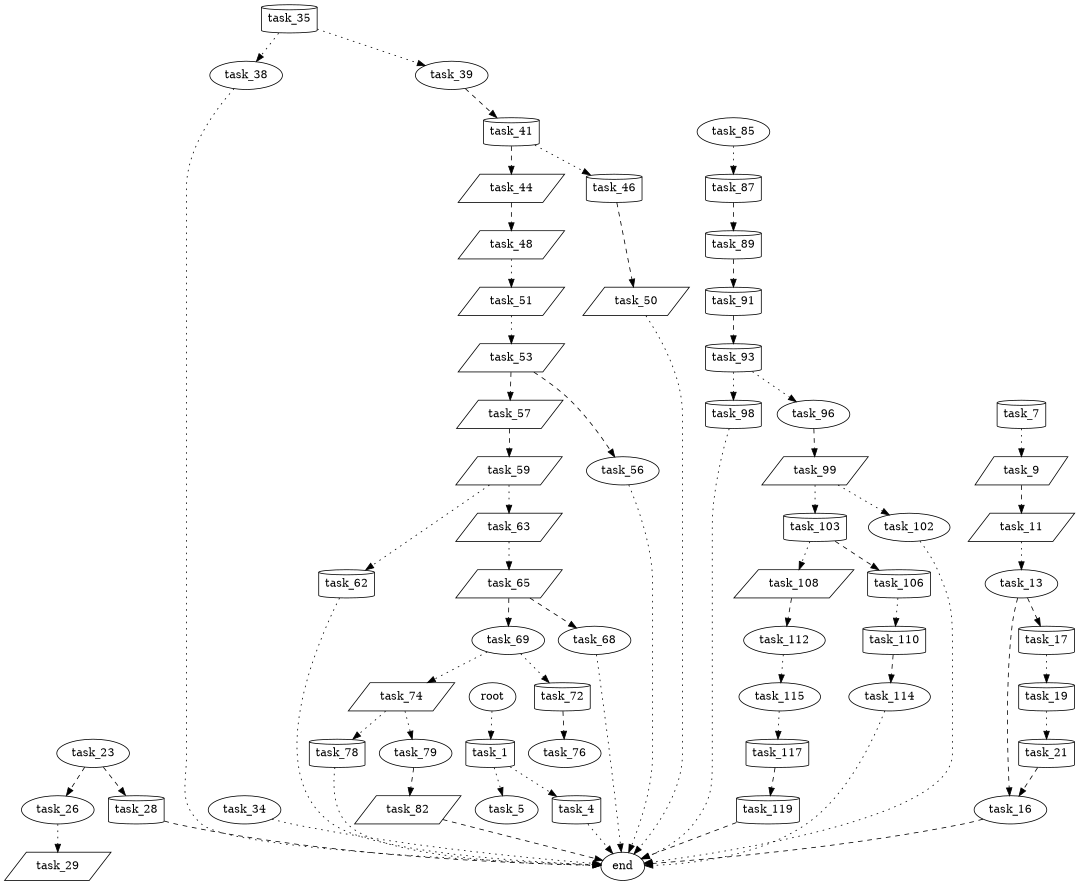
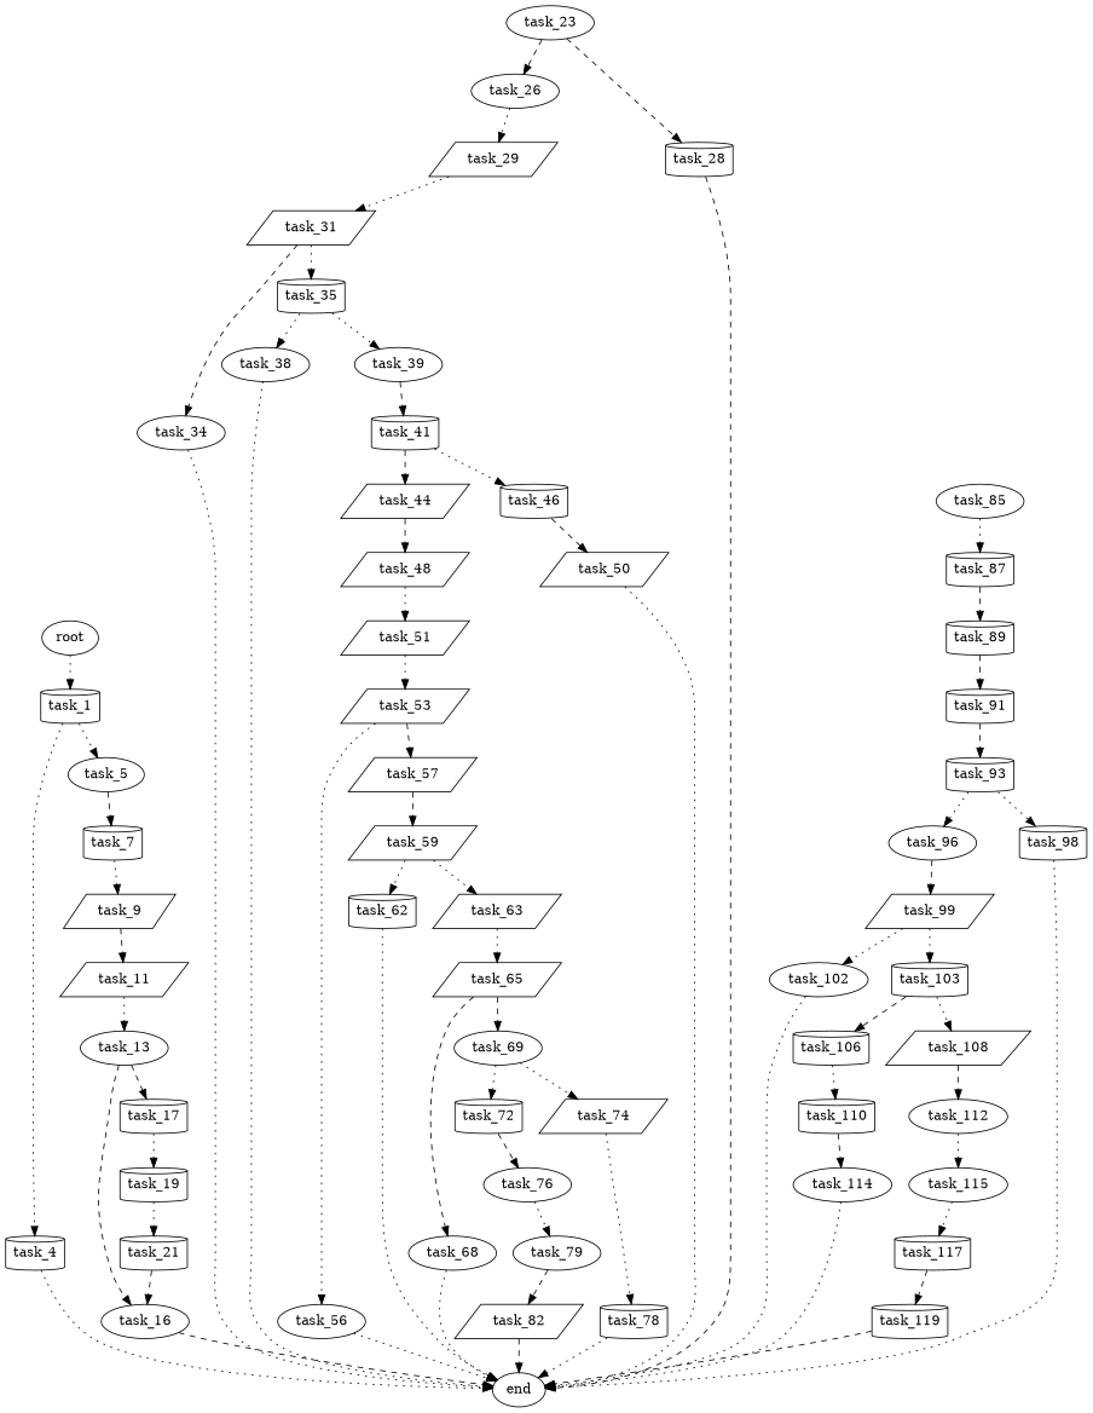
  digraph {
    node [shape=cylinder]
    edge [style=dotted]
    root [shape=ellipse]
    task_1
    task_4
    task_5 [shape=ellipse]
    end [shape=ellipse]
    task_7
    task_9 [shape=parallelogram]
    task_11 [shape=parallelogram]
    task_13 [shape=ellipse]
    task_16 [shape=ellipse]
    task_17
    task_19
    task_21
    task_23 [shape=ellipse]
    task_26 [shape=ellipse]
    task_28
    task_29 [shape=parallelogram]
+   task_31 [shape=parallelogram]
    task_34 [shape=ellipse]
    task_35
    task_38 [shape=ellipse]
    task_39 [shape=ellipse]
    task_41
    task_44 [shape=parallelogram]
    task_46
    task_48 [shape=parallelogram]
    task_50 [shape=parallelogram]
    task_51 [shape=parallelogram]
    task_53 [shape=parallelogram]
    task_56 [shape=ellipse]
    task_57 [shape=parallelogram]
    task_59 [shape=parallelogram]
    task_62
    task_63 [shape=parallelogram]
    task_65 [shape=parallelogram]
    task_68 [shape=ellipse]
    task_69 [shape=ellipse]
    task_72
    task_74 [shape=parallelogram]
    task_76 [shape=ellipse]
    task_78
    task_79 [shape=ellipse]
    task_82 [shape=parallelogram]
    task_85 [shape=ellipse]
    task_87
    task_89
    task_91
    task_93
    task_96 [shape=ellipse]
    task_98
    task_99 [shape=parallelogram]
    task_102 [shape=ellipse]
    task_103
    task_106
    task_108 [shape=parallelogram]
    task_110
    task_112 [shape=ellipse]
    task_114 [shape=ellipse]
    task_115 [shape=ellipse]
    task_117
    task_119
    root -> task_1
    task_1 -> task_4
    task_1 -> task_5
    task_4 -> end
+   task_5 -> task_7 [style=dashed]
    task_7 -> task_9
    task_9 -> task_11 [style=dashed]
    task_11 -> task_13
    task_13 -> task_16 [style=dashed]
    task_13 -> task_17 [style=dashed]
    task_16 -> end [style=dashed]
    task_17 -> task_19
    task_19 -> task_21
    task_21 -> task_16 [style=dashed]
    task_23 -> task_26 [style=dashed]
    task_23 -> task_28 [style=dashed]
    task_26 -> task_29
    task_28 -> end [style=dashed]
+   task_29 -> task_31
+   task_31 -> task_34 [style=dashed]
+   task_31 -> task_35
    task_34 -> end
    task_35 -> task_38
    task_35 -> task_39
    task_38 -> end
    task_39 -> task_41 [style=dashed]
    task_41 -> task_44 [style=dashed]
    task_41 -> task_46
    task_44 -> task_48 [style=dashed]
    task_46 -> task_50 [style=dashed]
    task_48 -> task_51
    task_50 -> end
    task_51 -> task_53
-   task_53 -> task_56 [style=dashed]
+   task_53 -> task_56
    task_53 -> task_57 [style=dashed]
    task_56 -> end
    task_57 -> task_59 [style=dashed]
    task_59 -> task_62
    task_59 -> task_63
    task_62 -> end
    task_63 -> task_65
    task_65 -> task_68 [style=dashed]
    task_65 -> task_69 [style=dashed]
    task_68 -> end
    task_69 -> task_72
    task_69 -> task_74
    task_72 -> task_76 [style=dashed]
    task_74 -> task_78
-   task_74 -> task_79
+   task_76 -> task_79
    task_78 -> end
    task_79 -> task_82 [style=dashed]
    task_82 -> end [style=dashed]
    task_85 -> task_87
    task_87 -> task_89 [style=dashed]
    task_89 -> task_91 [style=dashed]
    task_91 -> task_93 [style=dashed]
    task_93 -> task_96
    task_93 -> task_98
    task_96 -> task_99 [style=dashed]
    task_98 -> end
    task_99 -> task_102
    task_99 -> task_103
    task_102 -> end
    task_103 -> task_106 [style=dashed]
    task_103 -> task_108
    task_106 -> task_110
    task_108 -> task_112 [style=dashed]
    task_110 -> task_114 [style=dashed]
    task_112 -> task_115
    task_114 -> end
    task_115 -> task_117
    task_117 -> task_119 [style=dashed]
    task_119 -> end [style=dashed]
  }
